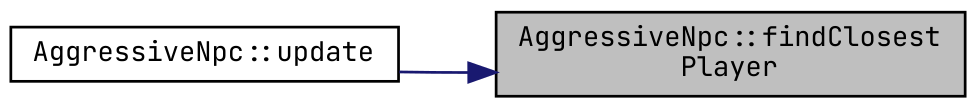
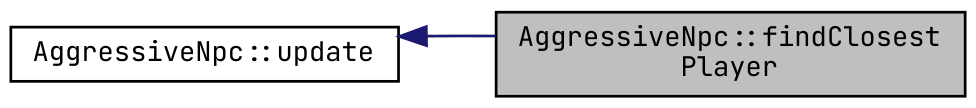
  digraph {
    rankdir=RL
    fontname="JetBrains Mono"
    node [color=black fontname="JetBrains Mono" fontsize=10 shape=record style=filled]
    n1 [fillcolor=grey75 fontcolor=black height=0.2 label="AggressiveNpc::findClosest\lPlayer" width=0.4]
    n2 [fillcolor=white height=0.2 label="AggressiveNpc::update" width=0.4]
-   n1 -> n2 [color=midnightblue dir=back fontname="JetBrains Mono" fontsize=10 labelfontname=Helvetica labelfontsize=10 style=solid]
+   n2 -> n1 [color=midnightblue dir=back fontname="JetBrains Mono" fontsize=10 labelfontname=Helvetica labelfontsize=10 style=solid]
  }
